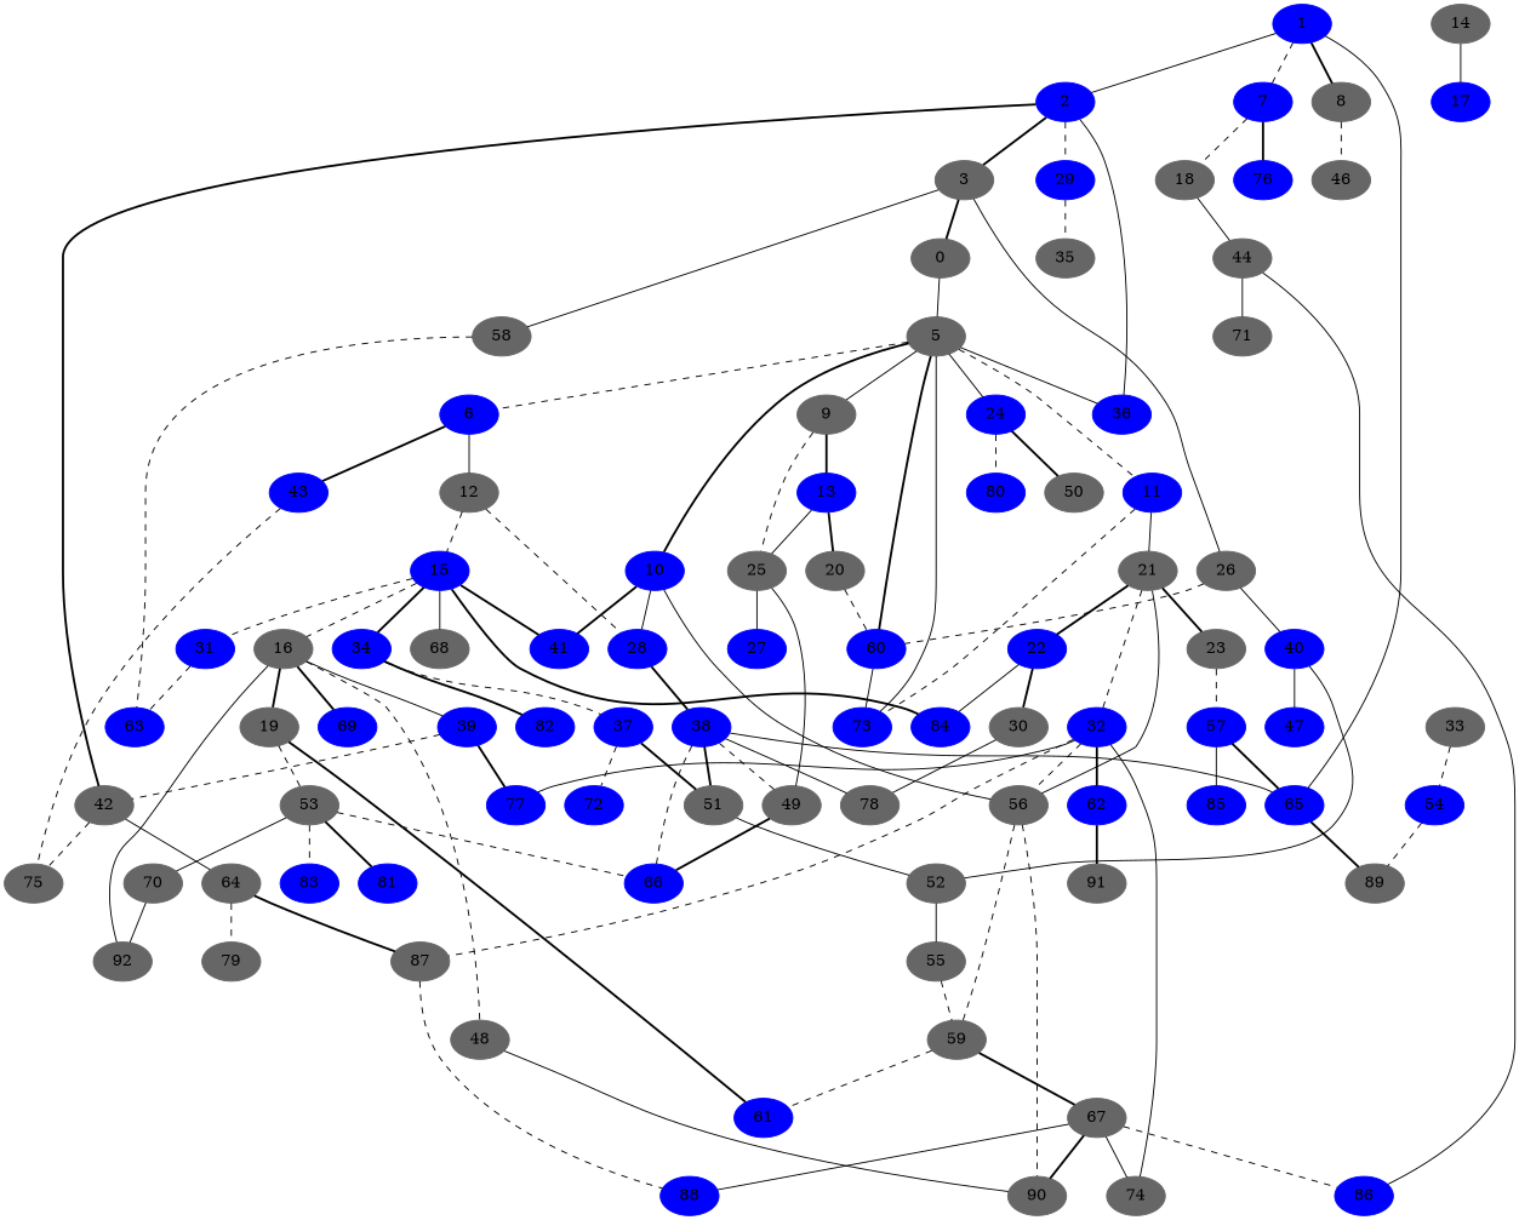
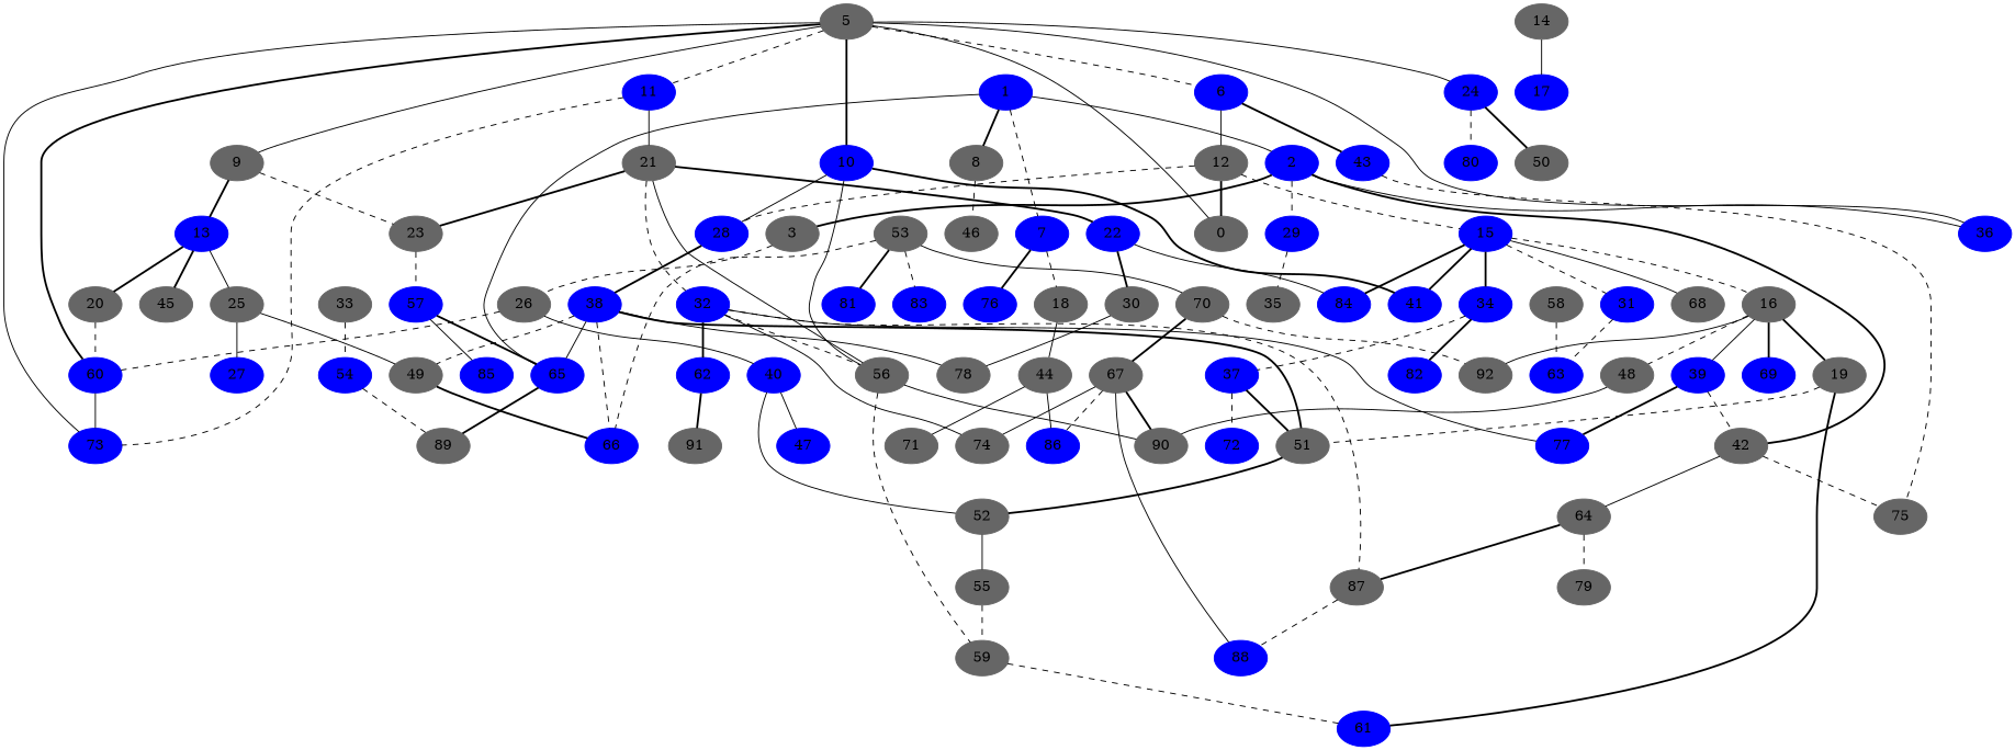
  graph {
    node [color=blue style=filled]
    edge [style=dashed]
    1
    2
    7
    8 [color=gray40]
    65
    3 [color=gray40]
    29
    36
    42 [color=gray40]
    18 [color=gray40]
    76
    46 [color=gray40]
    89 [color=gray40]
    n14 [color=gray40 label=0]
    26 [color=gray40]
    58 [color=gray40]
    35 [color=gray40]
    64 [color=gray40]
    75 [color=gray40]
    5 [color=gray40]
    60
    40
    63
    6
    9 [color=gray40]
    10
    11
    24
    73
    12 [color=gray40]
    43
    13
    23 [color=gray40]
    28
    41
    56 [color=gray40]
    21 [color=gray40]
    14 [color=gray40]
    17
    50 [color=gray40]
    80
    15
    44 [color=gray40]
    20 [color=gray40]
    25 [color=gray40]
+   45 [color=gray40]
    57
    38
    90 [color=gray40]
    59 [color=gray40]
    22
    32
    16 [color=gray40]
    31
    34
    68 [color=gray40]
    84
    27
    49 [color=gray40]
    33 [color=gray40]
    54
    19 [color=gray40]
    39
    48 [color=gray40]
    69
    92 [color=gray40]
    37
    82
    53 [color=gray40]
    61
    77
    71 [color=gray40]
    86
    66
    70 [color=gray40]
    81
    83
    30 [color=gray40]
    62
    74 [color=gray40]
    87 [color=gray40]
    78 [color=gray40]
    85
    47
    52 [color=gray40]
    51 [color=gray40]
    91 [color=gray40]
    88
    72
    55 [color=gray40]
    79 [color=gray40]
    67 [color=gray40]
    1 -- 2 [style=solid]
    1 -- 7
    1 -- 8 [style=bold]
    1 -- 65 [style=solid]
    2 -- 3 [style=bold]
    2 -- 29
    2 -- 36 [style=solid]
    2 -- 42 [style=bold]
    7 -- 18
    7 -- 76 [style=bold]
    8 -- 46
    65 -- 89 [style=bold]
-   3 -- n14 [style=bold]
-   3 -- 26 [style=solid]
-   3 -- 58 [style=solid]
+   12 -- n14 [style=bold]
+   3 -- 26
    29 -- 35
    42 -- 64 [style=solid]
    42 -- 75
    18 -- 44 [style=solid]
    n14 -- 5 [style=solid]
    26 -- 60
    26 -- 40 [style=solid]
    58 -- 63
    64 -- 87 [style=bold]
    64 -- 79
    5 -- 36 [style=solid]
    5 -- 60 [style=bold]
    5 -- 6
    5 -- 9 [style=solid]
    5 -- 10 [style=bold]
    5 -- 11
    5 -- 24 [style=solid]
    5 -- 73 [style=solid]
    60 -- 73 [style=solid]
    40 -- 47 [style=solid]
    40 -- 52 [style=solid]
    6 -- 12 [style=solid]
    6 -- 43 [style=bold]
    9 -- 13 [style=bold]
-   9 -- 25
+   9 -- 23
    10 -- 28 [style=solid]
    10 -- 41 [style=bold]
    10 -- 56 [style=solid]
    11 -- 73
    11 -- 21 [style=solid]
    24 -- 50 [style=bold]
    24 -- 80
    12 -- 28
    12 -- 15
    43 -- 75
    13 -- 20 [style=bold]
    13 -- 25 [style=solid]
+   13 -- 45 [style=bold]
    23 -- 57
    28 -- 38 [style=bold]
-   56 -- 90
+   56 -- 90 [style=solid]
    56 -- 59
    21 -- 23 [style=bold]
    21 -- 56 [style=solid]
    21 -- 22 [style=bold]
    21 -- 32
    14 -- 17 [style=solid]
    15 -- 41 [style=bold]
    15 -- 16
    15 -- 31
    15 -- 34 [style=bold]
    15 -- 68 [style=solid]
    15 -- 84 [style=bold]
    44 -- 71 [style=solid]
    44 -- 86 [style=solid]
    20 -- 60
    25 -- 27 [style=solid]
    25 -- 49 [style=solid]
    57 -- 65 [style=bold]
    57 -- 85 [style=solid]
    38 -- 65 [style=solid]
    38 -- 49
    38 -- 66
    38 -- 78 [style=solid]
    38 -- 51 [style=bold]
    59 -- 61
-   59 -- 67 [style=bold]
+   70 -- 67 [style=bold]
    22 -- 84 [style=solid]
    22 -- 30 [style=bold]
    32 -- 56
    32 -- 77 [style=solid]
    32 -- 62 [style=bold]
    32 -- 74 [style=solid]
    32 -- 87
    16 -- 19 [style=bold]
    16 -- 39 [style=solid]
    16 -- 48
    16 -- 69 [style=bold]
    16 -- 92 [style=solid]
    31 -- 63
    34 -- 37
    34 -- 82 [style=bold]
    49 -- 66 [style=bold]
    33 -- 54
    54 -- 89
-   19 -- 53
+   19 -- 51
    19 -- 61 [style=bold]
    39 -- 42
    39 -- 77 [style=bold]
    48 -- 90 [style=solid]
    37 -- 51 [style=bold]
    37 -- 72
    53 -- 66
    53 -- 70 [style=solid]
    53 -- 81 [style=bold]
    53 -- 83
-   70 -- 92 [style=solid]
+   70 -- 92
    30 -- 78 [style=solid]
    62 -- 91 [style=bold]
    87 -- 88
    52 -- 55 [style=solid]
-   51 -- 52 [style=solid]
+   51 -- 52 [style=bold]
    55 -- 59
    67 -- 90 [style=bold]
    67 -- 86
    67 -- 74 [style=solid]
    67 -- 88 [style=solid]
  }
